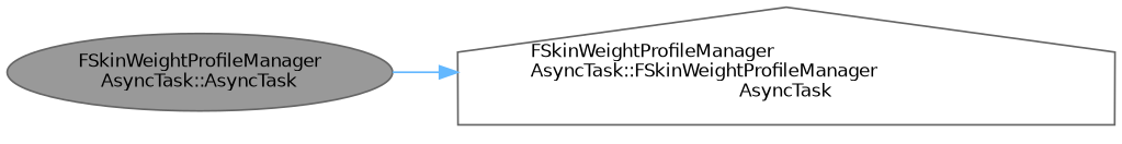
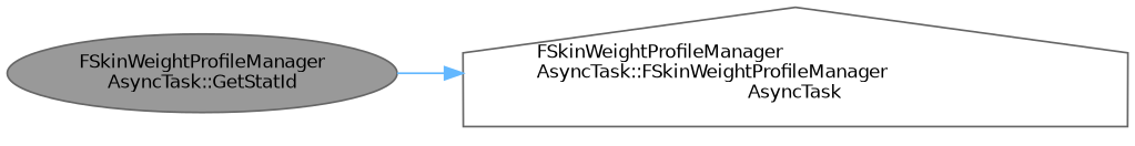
  digraph {
    rankdir=LR
    node [fontname=Helvetica fontsize=10 style=filled]
-   n1 [color=gray40 fillcolor=grey60 fontcolor=black height=0.2 label="FSkinWeightProfileManager\lAsyncTask::AsyncTask" shape=ellipse width=0.4]
+   n1 [color=gray40 fillcolor=grey60 fontcolor=black height=0.2 label="FSkinWeightProfileManager\lAsyncTask::GetStatId" shape=ellipse width=0.4]
    n2 [color=grey40 fillcolor=white height=0.2 label="FSkinWeightProfileManager\lAsyncTask::FSkinWeightProfileManager\lAsyncTask" shape=house width=0.4]
    n1 -> n2 [color=steelblue1 fontname=Helvetica fontsize=10 labelfontname=Helvetica labelfontsize=10 style=solid]
  }
